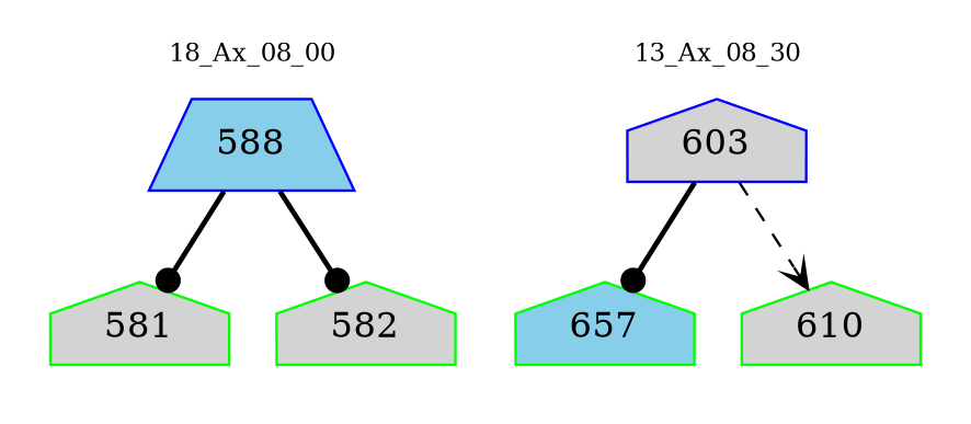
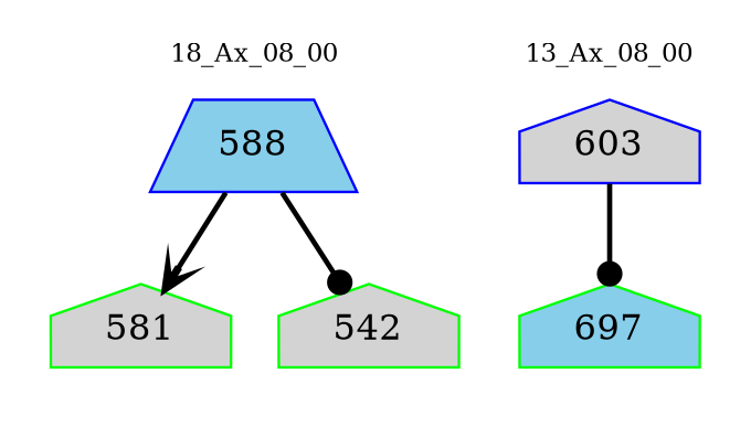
  digraph {
    node [color=green fillcolor=lightgrey shape=house style=filled]
    edge [arrowhead=vee color=black style=bold]
    n1 [color=blue fillcolor=skyblue label=588 shape=trapezium]
    n2 [label=581]
-   n3 [label=582]
+   n3 [label=542]
    n4 [color=blue label=603]
-   n5 [fillcolor=skyblue label=657]
-   n6 [label=610]
+   n5 [fillcolor=skyblue label=697]
    subgraph cluster_1 {
      color=white
      fontsize=10
      label="18_Ax_08_00"
      n1
      n2
      n3
    }
    subgraph cluster_2 {
      color=white
      fontsize=10
-     label="13_Ax_08_30"
+     label="13_Ax_08_00"
      n4
      n5
-     n6
    }
-   n1 -> n2 [arrowhead=dot]
+   n1 -> n2
    n1 -> n3 [arrowhead=dot]
    n4 -> n5 [arrowhead=dot]
-   n4 -> n6 [style=dashed]
  }
